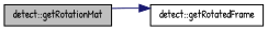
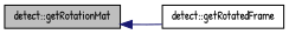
  digraph {
    rankdir=LR
    fontname="Patrick Hand"
    node [color=black fontname="Patrick Hand" fontsize=10 shape=record style=filled]
    n1 [fillcolor=grey75 fontcolor=black height=0.2 label="detect::getRotationMat" width=0.4]
    n2 [fillcolor=white height=0.2 label="detect::getRotatedFrame" width=0.4]
-   n2 -> n1 [color=midnightblue dir=back fontname="Patrick Hand" fontsize=10 labelfontname=Helvetica labelfontsize=10 style=solid]
+   n1 -> n2 [color=midnightblue dir=back fontname="Patrick Hand" fontsize=10 labelfontname=Helvetica labelfontsize=10 style=solid]
  }
